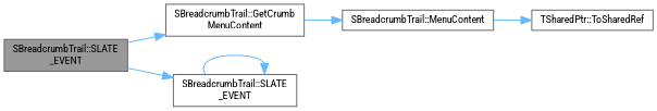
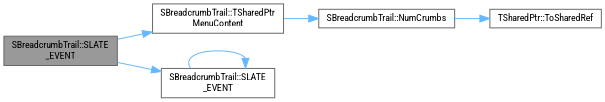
  digraph {
    fontname="Roboto Condensed"
    rankdir=LR
    node [color=grey40 fillcolor=white fontname="Roboto Condensed" fontsize=10 shape=box style=filled]
    edge [color=steelblue1 fontname="Roboto Condensed" fontsize=10 labelfontname=Helvetica labelfontsize=10 style=solid]
    n1 [color=gray40 fillcolor=grey60 fontcolor=black height=0.2 label="SBreadcrumbTrail::SLATE\l_EVENT" width=0.4]
-   n2 [height=0.2 label="SBreadcrumbTrail::GetCrumb\lMenuContent" width=0.4]
+   n2 [height=0.2 label="SBreadcrumbTrail::TSharedPtr\lMenuContent" width=0.4]
    n3 [height=0.2 label="SBreadcrumbTrail::SLATE\l_EVENT" width=0.4]
-   n4 [height=0.2 label="SBreadcrumbTrail::MenuContent" width=0.4]
+   n4 [height=0.2 label="SBreadcrumbTrail::NumCrumbs" width=0.4]
    n5 [height=0.2 label="TSharedPtr::ToSharedRef" width=0.4]
    n1 -> n2
    n1 -> n3
    n2 -> n4
    n3 -> n3
    n4 -> n5
  }
